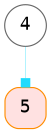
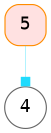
  digraph {
    fontname="DejaVu Sans Mono"
    node [fontname="DejaVu Sans Mono" fontsize=16 style="filled,rounded"]
    5 [color=darkorange fillcolor="#ffe1e1" height=0.5 shape=box width=0.5]
    4 [color=gray40 fillcolor=white height=0.5 shape=ellipse width=0.5]
-   4 -> 5 [color="#1FDBFD" style="setlinewidth(0.3)" arrowhead=box fontname="DejaVu Sans Mono"]
+   5 -> 4 [color="#1FDBFD" style="setlinewidth(0.3)" arrowhead=box fontname="DejaVu Sans Mono"]
  }
